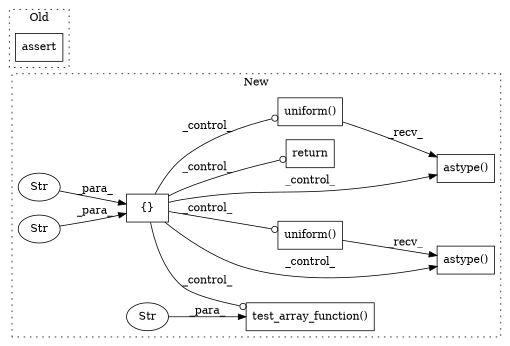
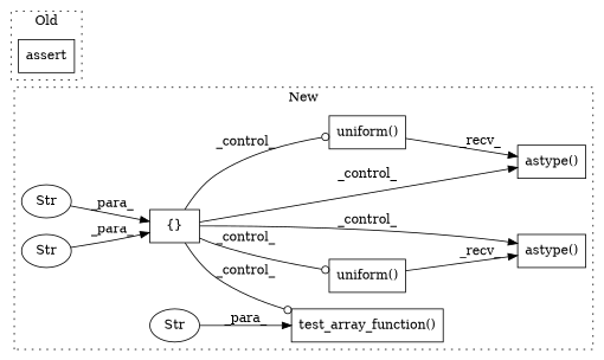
  digraph {
    rankdir=LR
    node [a=75 l=7 shape=box]
    edge [arrowhead=normal]
    n1 [l=224 label="uniform()" s=21443]
    n2 [l="232,1" label="astype()" s="21443,21683"]
    n3 [a=59 l="1,0" label="{}" s="20949,20964"]
    n4 [a=66 label=Str s=20950 shape=ellipse]
    n5 [a=66 l=5 label=Str s=20959 shape=ellipse]
    n6 [l="43,1" label="astype()" s="21344,21395"]
    n7 [l=35 label="uniform()" s=21344]
    n8 [l="37,186" label="test_array_function()" s="21689,21902"]
    n9 [a=66 l=18 label=Str s=21884 shape=ellipse]
-   n10 [a=93 l=6 label=return s=21214]
    n11 [a=65 label=assert s=27985]
    subgraph cluster_1 {
      label=New
      style=dotted
      n1
      n2
      n3
      n4
      n5
      n6
      n7
      n8
      n9
-     n10
    }
    subgraph cluster_2 {
      label=Old
      style=dotted
      n11
    }
    n1 -> n2 [label=_recv_]
    n3 -> n1 [label=_control_ arrowhead=odot]
    n3 -> n2 [label=_control_]
    n3 -> n6 [label=_control_]
    n3 -> n7 [label=_control_ arrowhead=odot]
    n3 -> n8 [label=_control_ arrowhead=odot]
-   n3 -> n10 [label=_control_ arrowhead=odot]
    n4 -> n3 [label=_para_]
    n5 -> n3 [label=_para_]
    n7 -> n6 [label=_recv_]
    n9 -> n8 [label=_para_]
  }
